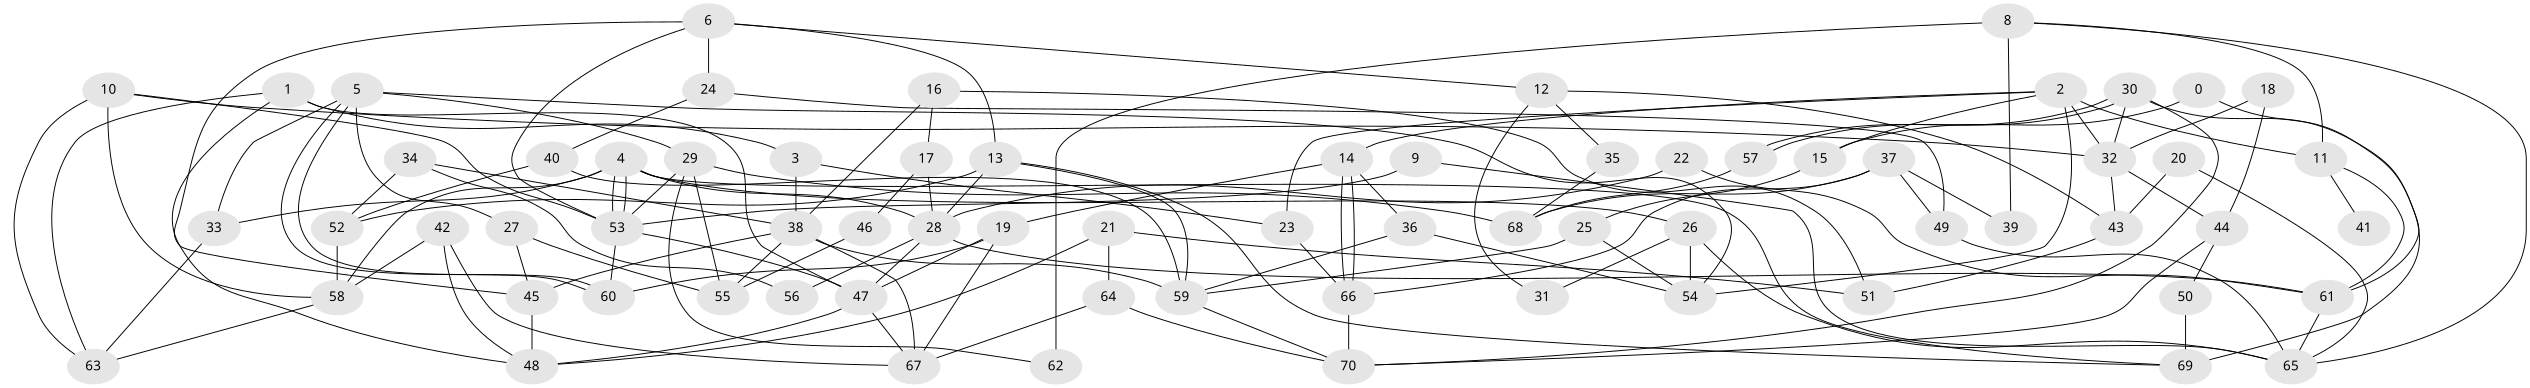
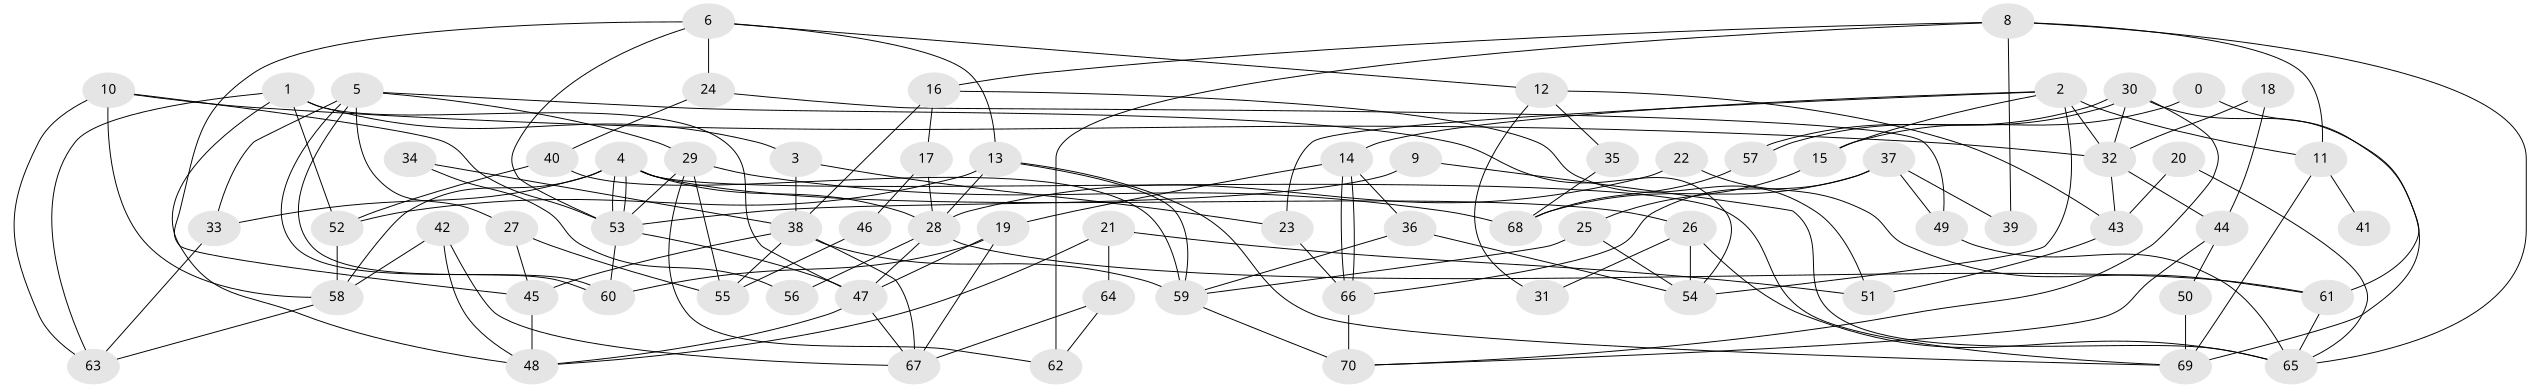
  graph {
    fontname="Noto Sans"
    node [color=gray90 fontname="Noto Sans" style=filled]
    edge [fontname="Noto Sans"]
    1
    3
    47
    48
    63
    23
    38
    67
    2
    11
    14
    15
    32
    54
    69
    41
    19
    36
    66
    25
    43
    44
    45
    59
    55
    4
    26
    28
    33
    53
    58
    65
    31
    61
    56
    60
    5
    27
    29
    62
    68
    6
    12
    13
    24
    35
    52
    40
    49
    n50 [label=0]
    8
    16
    39
    17
    51
    9
    10
    70
    46
    18
    50
    20
    21
    64
    22
    30
    57
    34
    37
    42
    1 -- 3
    1 -- 47
    1 -- 48
    1 -- 63
    3 -- 23
    3 -- 38
    47 -- 48
    47 -- 67
    23 -- 66
    38 -- 67
    38 -- 45
    38 -- 59
    38 -- 55
    2 -- 23
    2 -- 11
    2 -- 14
    2 -- 15
    2 -- 32
    2 -- 54
-   11 -- 61
+   11 -- 69
    11 -- 41
    14 -- 19
    14 -- 36
    14 -- 66
    14 -- 66
    15 -- 25
    32 -- 43
    32 -- 44
    19 -- 47
    19 -- 67
    19 -- 60
    36 -- 54
    36 -- 59
    66 -- 70
    25 -- 54
    25 -- 59
    43 -- 51
    44 -- 70
    44 -- 50
    45 -- 48
    59 -- 70
    4 -- 69
    4 -- 26
    4 -- 28
    4 -- 33
    4 -- 53
    4 -- 53
    4 -- 58
    26 -- 54
    26 -- 65
    26 -- 31
    28 -- 47
    28 -- 61
    28 -- 56
    33 -- 63
    53 -- 47
    53 -- 60
    58 -- 63
    61 -- 65
    5 -- 54
    5 -- 33
    5 -- 60
    5 -- 60
    5 -- 27
    5 -- 29
    27 -- 45
    27 -- 55
    29 -- 55
    29 -- 53
    29 -- 62
    29 -- 68
    6 -- 45
    6 -- 53
    6 -- 12
    6 -- 13
    6 -- 24
    12 -- 43
    12 -- 31
    12 -- 35
    13 -- 69
    13 -- 59
    13 -- 28
    13 -- 52
    24 -- 40
    24 -- 49
    35 -- 68
    52 -- 58
    40 -- 59
    40 -- 52
    49 -- 65
    n50 -- 15
    n50 -- 61
    8 -- 11
    8 -- 65
    8 -- 62
+   8 -- 16
    8 -- 39
    16 -- 38
    16 -- 17
    16 -- 51
    17 -- 28
    17 -- 46
    9 -- 53
    9 -- 65
    10 -- 63
    10 -- 32
    10 -- 53
    10 -- 58
    46 -- 55
    18 -- 32
    18 -- 44
    50 -- 69
    20 -- 43
    20 -- 65
    21 -- 48
    21 -- 51
    21 -- 64
    64 -- 67
-   64 -- 70
+   64 -- 62
    22 -- 28
    22 -- 61
    30 -- 32
    30 -- 69
    30 -- 70
    30 -- 57
    30 -- 57
    57 -- 68
    34 -- 38
    34 -- 56
-   34 -- 52
+   1 -- 52
    37 -- 66
    37 -- 68
    37 -- 49
    37 -- 39
    42 -- 48
    42 -- 67
    42 -- 58
  }
